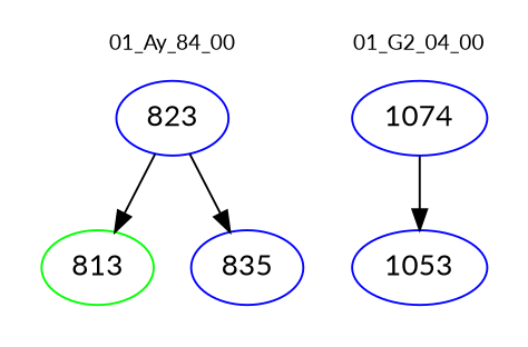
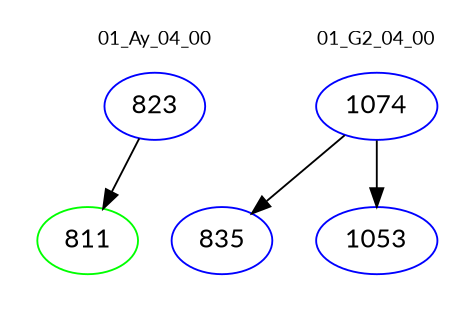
  digraph {
    fontname=Lato
    node [color=blue fontname=Lato]
    edge [color=black fontname=Lato]
    n1 [label=823]
-   n2 [color=green label=813]
+   n2 [color=green label=811]
    n3 [label=835]
    n4 [label=1074]
    n5 [label=1053]
    subgraph cluster_1 {
      color=white
      fontsize=10
-     label="01_Ay_84_00"
+     label="01_Ay_04_00"
      n1
      n2
      n3
    }
    subgraph cluster_2 {
      color=white
      fontsize=10
      label="01_G2_04_00"
      n4
      n5
    }
    n1 -> n2
-   n1 -> n3
+   n4 -> n3
    n4 -> n5
  }
